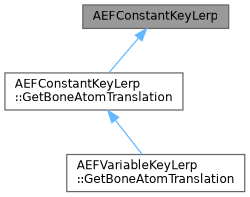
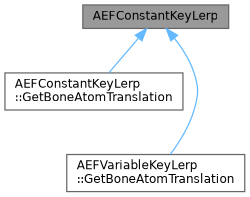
  digraph {
    fontname="DejaVu Sans"
    rankdir=TB
    node [color=grey40 fillcolor=white fontname="DejaVu Sans" fontsize=10 shape=box style=filled]
    edge [color=steelblue1 dir=back fontname="DejaVu Sans" fontsize=10 labelfontname=Helvetica labelfontsize=10 style=solid]
    n1 [color=gray40 fillcolor=grey60 fontcolor=black height=0.2 label=AEFConstantKeyLerp width=0.4]
    n2 [height=0.2 label="AEFConstantKeyLerp\l::GetBoneAtomTranslation" width=0.4]
    n3 [height=0.2 label="AEFVariableKeyLerp\l::GetBoneAtomTranslation" width=0.4]
    n1 -> n2
-   n2 -> n3
+   n1 -> n3
  }
